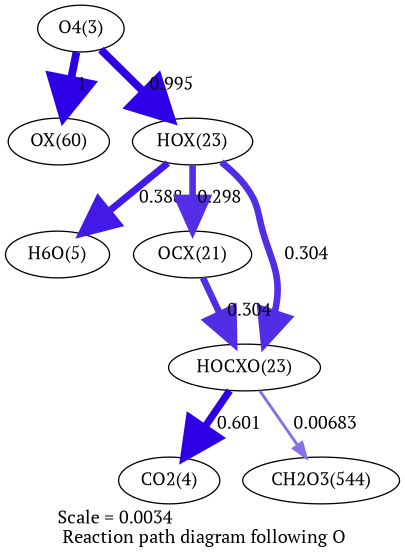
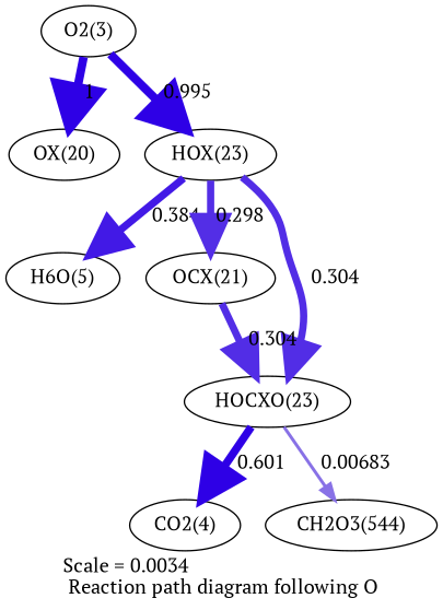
  digraph {
    fontname="PT Serif"
    label="Scale = 0.0034\l Reaction path diagram following O"
    node [fontname="PT Serif"]
    edge [arrowsize=3 color="0.7, 0.804, 0.9" fontname="PT Serif" penwidth=6]
-   n1 [label="O4(3)"]
-   n2 [label="OX(60)"]
+   n1 [label="O2(3)"]
+   n2 [label="OX(20)"]
    n3 [label="HOX(23)"]
    n4 [label="H6O(5)"]
    n5 [label="OCX(21)"]
    n6 [label="HOCXO(23)"]
    n7 [label="CO2(4)"]
    n8 [label="CH2O3(544)"]
    n1 -> n2 [color="0.7, 1.5, 0.9" label=" 1"]
    n1 -> n3 [color="0.7, 1.49, 0.9" label=" 0.995"]
-   n3 -> n4 [arrowsize=2.64 color="0.7, 0.888, 0.9" label=" 0.388" penwidth=5.29]
+   n3 -> n4 [arrowsize=2.64 color="0.7, 0.888, 0.9" label=" 0.384" penwidth=5.29]
    n3 -> n5 [arrowsize=2.54 color="0.7, 0.798, 0.9" label=" 0.298" penwidth=5.09]
    n3 -> n6 [arrowsize=2.55 label=" 0.304" penwidth=5.1]
    n5 -> n6 [arrowsize=2.55 label=" 0.304" penwidth=5.1]
    n6 -> n7 [arrowsize=2.81 color="0.7, 1.1, 0.9" label=" 0.601" penwidth=5.62]
    n6 -> n8 [arrowsize=1.12 color="0.7, 0.507, 0.9" label=" 0.00683" penwidth=2.24]
  }
